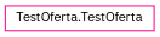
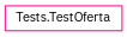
  digraph {
    rankdir=LR
    fontname="IBM Plex Sans"
-   n1 [color=deeppink fillcolor=white fontname="IBM Plex Sans" fontsize=10 height=0.2 label="TestOferta.TestOferta" shape=record style=filled width=0.4]
+   n1 [color=deeppink fillcolor=white fontname="IBM Plex Sans" fontsize=10 height=0.2 label="Tests.TestOferta" shape=record style=filled width=0.4]
  }
